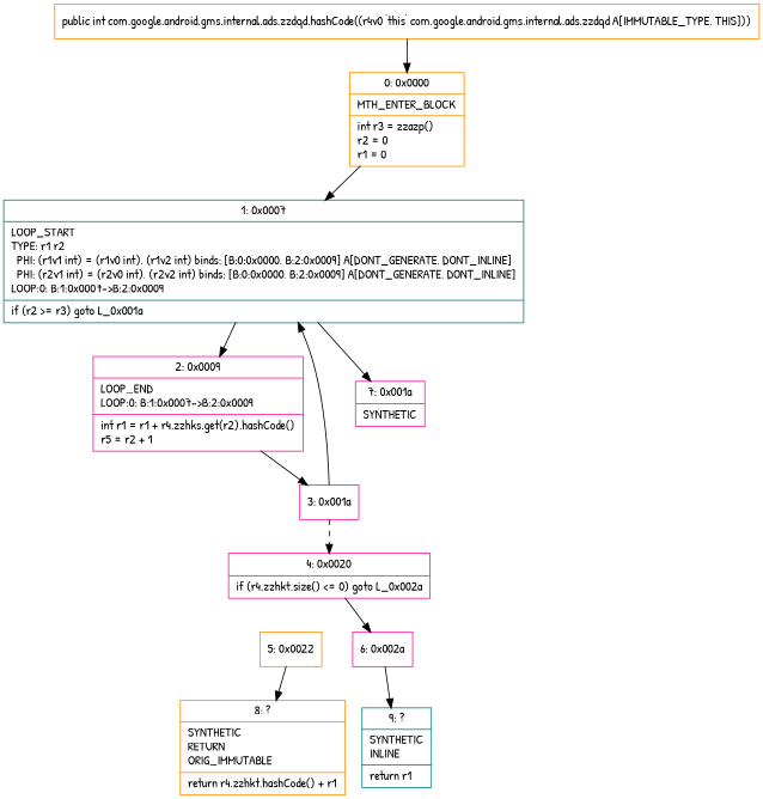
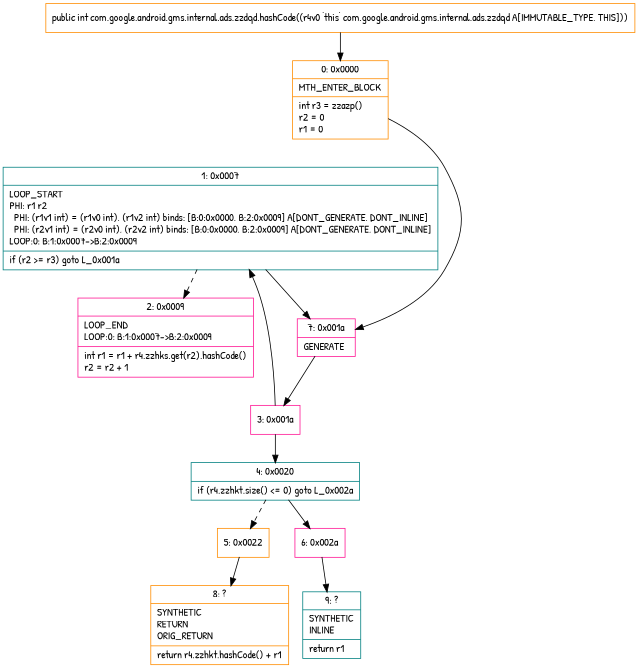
  digraph {
    fontname="Patrick Hand"
    node [color=darkorange fontname="Patrick Hand" shape=record]
    edge [fontname="Patrick Hand"]
    n1 [label="{0\:\ 0x0000|MTH_ENTER_BLOCK\l|int r3 = zzazp()\lr2 = 0\lr1 = 0\l}"]
-   n2 [color=teal label="{1\:\ 0x0007|LOOP_START\lTYPE: r1 r2 \l  PHI: (r1v1 int) = (r1v0 int), (r1v2 int) binds: [B:0:0x0000, B:2:0x0009] A[DONT_GENERATE, DONT_INLINE]\l  PHI: (r2v1 int) = (r2v0 int), (r2v2 int) binds: [B:0:0x0000, B:2:0x0009] A[DONT_GENERATE, DONT_INLINE]\lLOOP:0: B:1:0x0007\-\>B:2:0x0009\l|if (r2 \>= r3) goto L_0x001a\l}"]
-   n3 [color=deeppink label="{2\:\ 0x0009|LOOP_END\lLOOP:0: B:1:0x0007\-\>B:2:0x0009\l|int r1 = r1 + r4.zzhks.get(r2).hashCode()\lr5 = r2 + 1\l}"]
-   n4 [color=deeppink label="{7\:\ 0x001a|SYNTHETIC\l}"]
+   n2 [color=teal label="{1\:\ 0x0007|LOOP_START\lPHI: r1 r2 \l  PHI: (r1v1 int) = (r1v0 int), (r1v2 int) binds: [B:0:0x0000, B:2:0x0009] A[DONT_GENERATE, DONT_INLINE]\l  PHI: (r2v1 int) = (r2v0 int), (r2v2 int) binds: [B:0:0x0000, B:2:0x0009] A[DONT_GENERATE, DONT_INLINE]\lLOOP:0: B:1:0x0007\-\>B:2:0x0009\l|if (r2 \>= r3) goto L_0x001a\l}"]
+   n3 [color=deeppink label="{2\:\ 0x0009|LOOP_END\lLOOP:0: B:1:0x0007\-\>B:2:0x0009\l|int r1 = r1 + r4.zzhks.get(r2).hashCode()\lr2 = r2 + 1\l}"]
+   n4 [color=deeppink label="{7\:\ 0x001a|GENERATE\l}"]
    n5 [color=deeppink label="{3\:\ 0x001a}"]
-   n6 [color=deeppink label="{4\:\ 0x0020|if (r4.zzhkt.size() \<= 0) goto L_0x002a\l}"]
+   n6 [color=teal label="{4\:\ 0x0020|if (r4.zzhkt.size() \<= 0) goto L_0x002a\l}"]
    n7 [label="{5\:\ 0x0022}"]
    n8 [color=deeppink label="{6\:\ 0x002a}"]
-   n9 [label="{8\:\ ?|SYNTHETIC\lRETURN\lORIG_IMMUTABLE\l|return r4.zzhkt.hashCode() + r1\l}"]
+   n9 [label="{8\:\ ?|SYNTHETIC\lRETURN\lORIG_RETURN\l|return r4.zzhkt.hashCode() + r1\l}"]
    n10 [color=teal label="{9\:\ ?|SYNTHETIC\lINLINE\l|return r1\l}"]
    n11 [label="{public int com.google.android.gms.internal.ads.zzdqd.hashCode((r4v0 'this' com.google.android.gms.internal.ads.zzdqd A[IMMUTABLE_TYPE, THIS])) }"]
-   n1 -> n2
-   n2 -> n3 [style=solid]
+   n1 -> n4
+   n2 -> n3 [style=dashed]
    n2 -> n4
-   n3 -> n5
+   n4 -> n5
    n5 -> n2
-   n5 -> n6 [style=dashed]
+   n5 -> n6
+   n6 -> n7 [style=dashed]
    n6 -> n8
    n7 -> n9
    n8 -> n10
    n11 -> n1
  }
